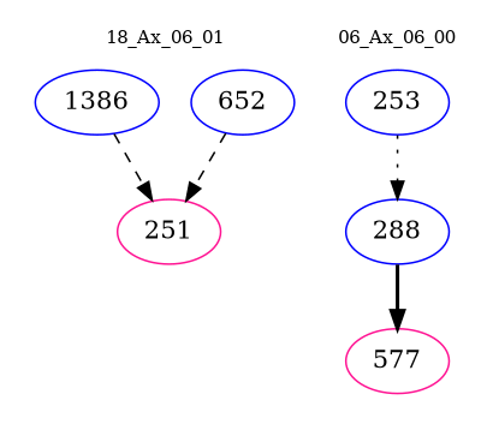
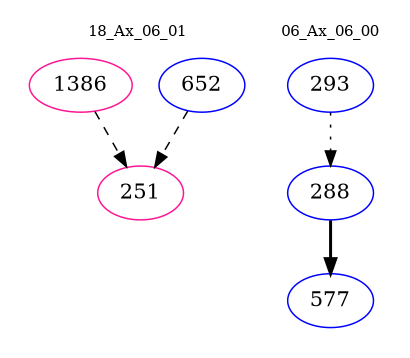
  digraph {
    node [color=blue]
    edge [color=black style=dashed]
    n1 [label=652]
    n2 [color=deeppink label=251]
-   n3 [label=1386]
-   n4 [label=253]
+   n3 [color=deeppink label=1386]
+   n4 [label=293]
    n5 [label=288]
-   n6 [color=deeppink label=577]
+   n6 [label=577]
    subgraph cluster_1 {
      color=white
      fontsize=10
      label="18_Ax_06_01"
      n1
      n2
      n3
    }
    subgraph cluster_2 {
      color=white
      fontsize=10
      label="06_Ax_06_00"
      n4
      n5
      n6
    }
    n1 -> n2
    n3 -> n2
    n4 -> n5 [style=dotted]
    n5 -> n6 [style=bold]
  }
